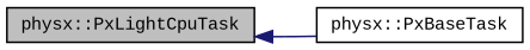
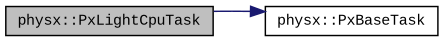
  digraph {
    rankdir=LR
    fontname="Liberation Mono"
    node [color=black fontname="Liberation Mono" fontsize=10 shape=record style=filled]
    n1 [fillcolor=grey75 fontcolor=black height=0.2 label="physx::PxLightCpuTask" width=0.4]
    n2 [fillcolor=white height=0.2 label="physx::PxBaseTask" width=0.4]
-   n1 -> n2 [color=midnightblue dir=back fontname="Liberation Mono" fontsize=10 labelfontname=Helvetica labelfontsize=10 style=solid]
+   n2 -> n1 [color=midnightblue dir=back fontname="Liberation Mono" fontsize=10 labelfontname=Helvetica labelfontsize=10 style=solid]
  }
